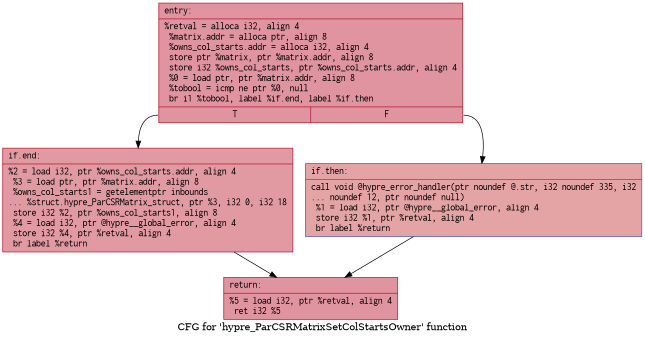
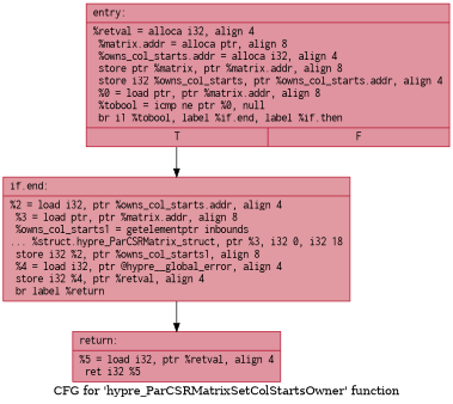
  digraph {
    label="CFG for 'hypre_ParCSRMatrixSetColStartsOwner' function"
    node [color="#b70d28ff" fillcolor="#b70d2870" fontname=Courier shape=record style=filled]
    n1 [label="{entry:\l|  %retval = alloca i32, align 4\l  %matrix.addr = alloca ptr, align 8\l  %owns_col_starts.addr = alloca i32, align 4\l  store ptr %matrix, ptr %matrix.addr, align 8\l  store i32 %owns_col_starts, ptr %owns_col_starts.addr, align 4\l  %0 = load ptr, ptr %matrix.addr, align 8\l  %tobool = icmp ne ptr %0, null\l  br i1 %tobool, label %if.end, label %if.then\l|{<s0>T|<s1>F}}"]
    n2 [fillcolor="#bb1b2c70" label="{if.end:\l|  %2 = load i32, ptr %owns_col_starts.addr, align 4\l  %3 = load ptr, ptr %matrix.addr, align 8\l  %owns_col_starts1 = getelementptr inbounds\l... %struct.hypre_ParCSRMatrix_struct, ptr %3, i32 0, i32 18\l  store i32 %2, ptr %owns_col_starts1, align 8\l  %4 = load i32, ptr @hypre__global_error, align 4\l  store i32 %4, ptr %retval, align 4\l  br label %return\l}"]
-   n3 [color="#3d50c3ff" fillcolor="#c32e3170" label="{if.then:\l|  call void @hypre_error_handler(ptr noundef @.str, i32 noundef 335, i32\l... noundef 12, ptr noundef null)\l  %1 = load i32, ptr @hypre__global_error, align 4\l  store i32 %1, ptr %retval, align 4\l  br label %return\l}"]
    n4 [label="{return:\l|  %5 = load i32, ptr %retval, align 4\l  ret i32 %5\l}"]
    n1 -> n2 [tailport=s0]
-   n1 -> n3 [tailport=s1]
    n2 -> n4
-   n3 -> n4
  }
